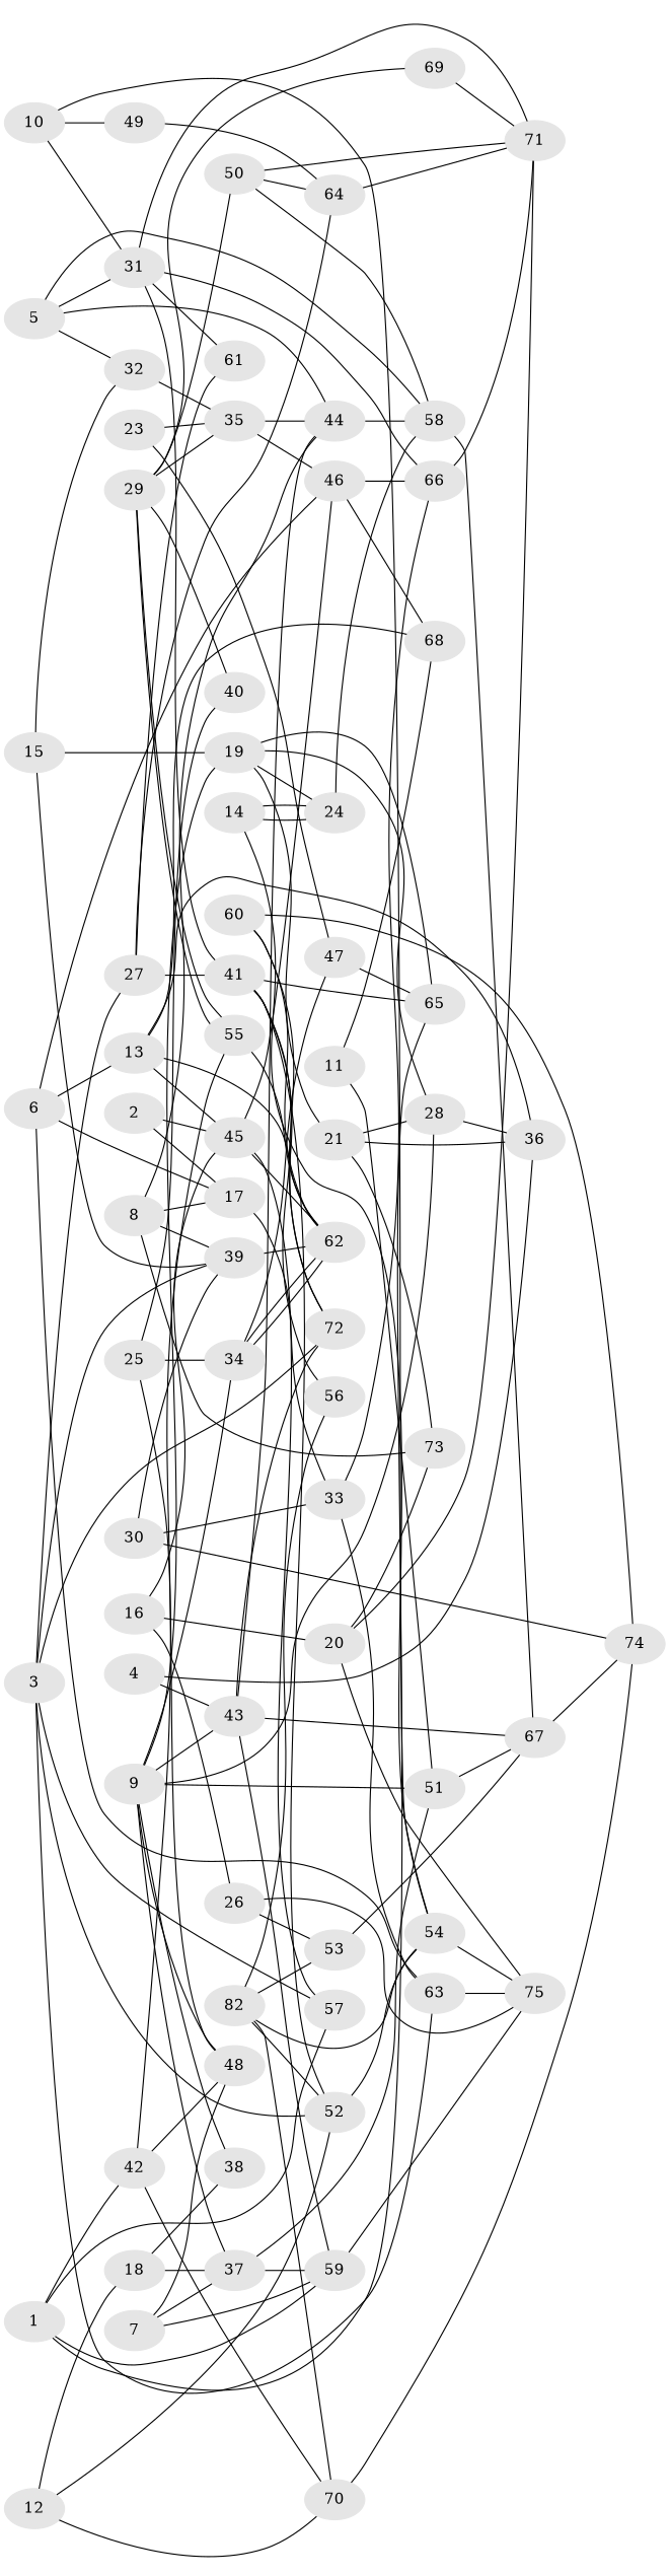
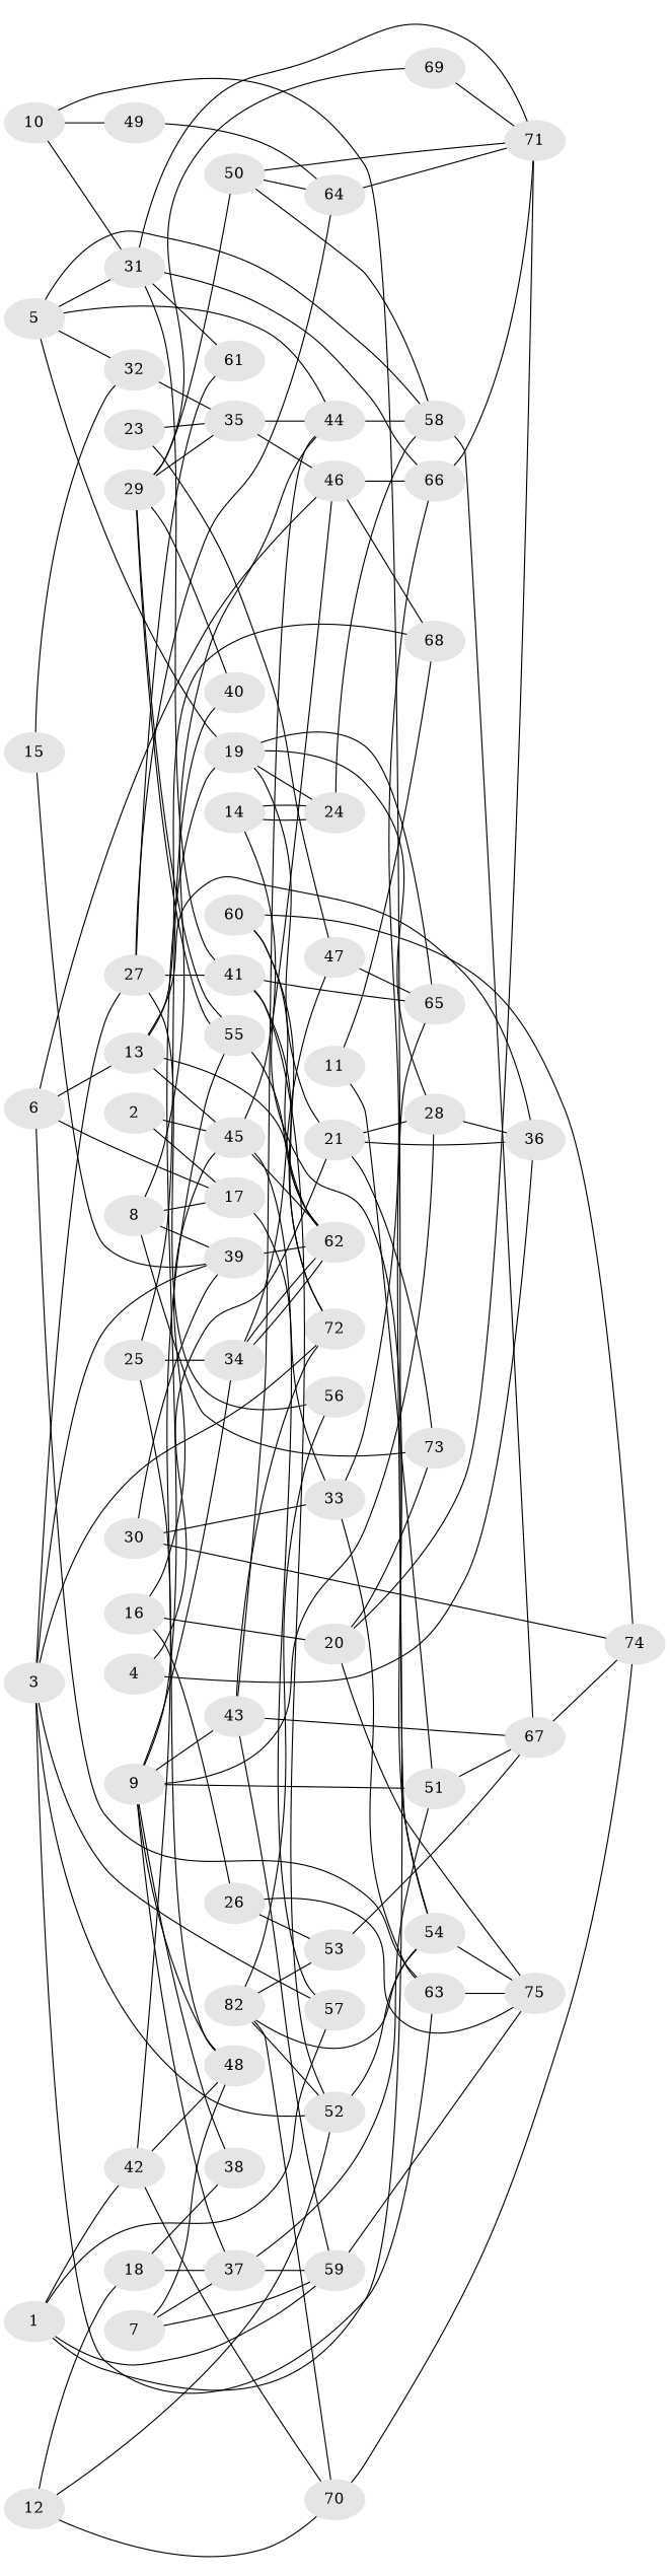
  graph {
    rankdir=LR
    node [color=gray90 style=filled]
    1
    42
    57
    59
    65
    48
    70
    55
    75
    2
    17
    45
    33
    46
    62
    3
    27
    39
    52
    63
    72
    41
    61
    64
    54
    4
    36
    43
    44
    67
    5
    31
    32
    58
    71
    66
    35
    6
    13
    68
    7
    37
    51
    8
    73
    9
    19
    28
    34
    38
    24
    21
    47
    10
    49
    11
    12
    18
    74
    14
    15
    16
    20
    26
    53
    n66 [label=82]
    56
    23
    25
    40
    29
    50
    69
    30
    60
    1 -- 42
    1 -- 57
    1 -- 59
    1 -- 65
    42 -- 48
    42 -- 70
    42 -- 55
    59 -- 75
    70 -- 74
    55 -- 62
    2 -- 17
    2 -- 45
    17 -- 33
    45 -- 57
    45 -- 46
    45 -- 62
    33 -- 63
    33 -- 66
    46 -- 66
    46 -- 68
    3 -- 57
    3 -- 27
    3 -- 39
    3 -- 52
    3 -- 63
    3 -- 72
    27 -- 41
    27 -- 61
    27 -- 64
    39 -- 62
    52 -- 54
    63 -- 75
    41 -- 65
    41 -- 52
    41 -- 72
-   41 -- 56
+   27 -- 56
    64 -- 71
    54 -- 75
    4 -- 36
-   4 -- 43
+   4 -- 21
    43 -- 59
    43 -- 72
    43 -- 44
    43 -- 67
    44 -- 58
    67 -- 74
    5 -- 44
    5 -- 31
    5 -- 32
    5 -- 58
    31 -- 41
    31 -- 61
    31 -- 71
    31 -- 66
    32 -- 35
    58 -- 67
    66 -- 71
    35 -- 46
    35 -- 44
    6 -- 17
    6 -- 46
    6 -- 63
    6 -- 13
    13 -- 45
    13 -- 62
    13 -- 36
    13 -- 68
    7 -- 59
    7 -- 48
    7 -- 37
    37 -- 59
    37 -- 51
    51 -- 67
    8 -- 17
    8 -- 39
    8 -- 44
    8 -- 73
    9 -- 48
    9 -- 43
    9 -- 37
    9 -- 51
    9 -- 19
    9 -- 28
    9 -- 34
    9 -- 38
    19 -- 65
    19 -- 28
    19 -- 24
    19 -- 21
    28 -- 36
    34 -- 62
    34 -- 62
    34 -- 47
    24 -- 58
    21 -- 36
    21 -- 73
    21 -- 28
    47 -- 65
    10 -- 54
    10 -- 31
    10 -- 49
    49 -- 64
    11 -- 68
    11 -- 51
    12 -- 70
    12 -- 52
    12 -- 18
    18 -- 37
    18 -- 38
    14 -- 54
    14 -- 24
    14 -- 24
    15 -- 39
    15 -- 32
-   15 -- 19
+   5 -- 19
    16 -- 45
    16 -- 20
    16 -- 26
    20 -- 75
    20 -- 71
    20 -- 73
    26 -- 75
    26 -- 53
    53 -- 67
    n66 -- 70
    n66 -- 52
    n66 -- 54
    n66 -- 53
    n66 -- 56
    23 -- 35
    23 -- 47
    25 -- 48
    25 -- 34
    25 -- 40
    29 -- 55
    29 -- 55
    29 -- 35
    29 -- 40
    29 -- 50
    29 -- 69
    50 -- 64
    50 -- 58
    50 -- 71
    69 -- 71
    30 -- 33
    30 -- 39
    30 -- 74
    60 -- 62
    60 -- 72
    60 -- 74
  }
